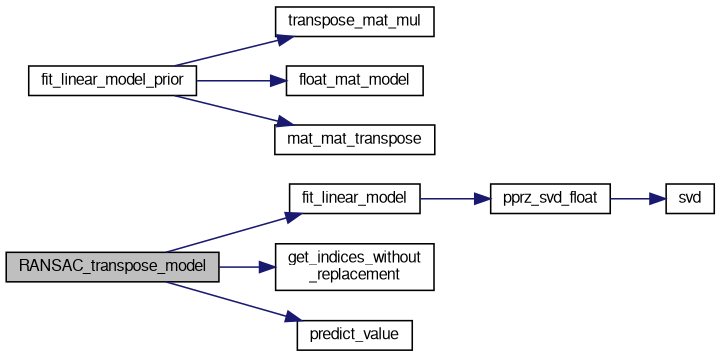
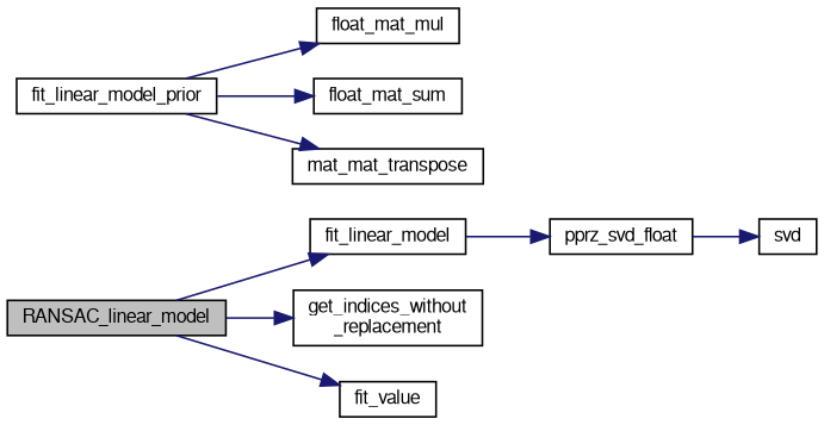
  digraph {
    rankdir=LR
    node [color=black fillcolor=white fontname=FreeSans fontsize=10 shape=record style=filled]
    edge [color=midnightblue fontname=FreeSans fontsize=10 labelfontname=FreeSans labelfontsize=10 style=solid]
-   n1 [fillcolor=grey75 fontcolor=black height=0.2 label=RANSAC_transpose_model width=0.4]
+   n1 [fillcolor=grey75 fontcolor=black height=0.2 label=RANSAC_linear_model width=0.4]
    n2 [height=0.2 label=fit_linear_model width=0.4]
    n3 [height=0.2 label="get_indices_without\l_replacement" width=0.4]
-   n4 [height=0.2 label=predict_value width=0.4]
+   n4 [height=0.2 label=fit_value width=0.4]
    n5 [height=0.2 label=pprz_svd_float width=0.4]
    n6 [height=0.2 label=fit_linear_model_prior width=0.4]
-   n7 [height=0.2 label=transpose_mat_mul width=0.4]
-   n8 [height=0.2 label=float_mat_model width=0.4]
+   n7 [height=0.2 label=float_mat_mul width=0.4]
+   n8 [height=0.2 label=float_mat_sum width=0.4]
    n9 [height=0.2 label=mat_mat_transpose width=0.4]
    n10 [height=0.2 label=svd width=0.4]
    n1 -> n2
    n1 -> n3
    n1 -> n4
    n2 -> n5
    n5 -> n10
    n6 -> n7
    n6 -> n8
    n6 -> n9
  }
